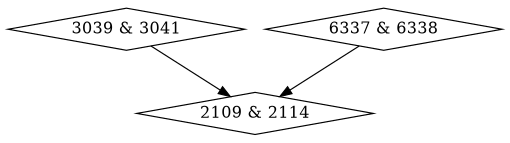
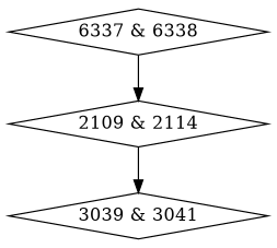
  digraph {
    node [shape=diamond]
    n1 [label="2109 & 2114"]
    n2 [label="3039 & 3041"]
    n3 [label="6337 & 6338"]
-   n2 -> n1
+   n1 -> n2
    n3 -> n1
  }
